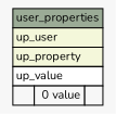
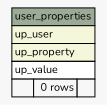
  digraph {
    bgcolor="#f7f7f7"
    fontname=Nunito
    fontsize=11
    nodesep=0.18
    rankdir=TB
    ranksep=0.46
-   n1 [fontname=Nunito fontsize=11 label=<     <TABLE BORDER="0" CELLBORDER="1" CELLSPACING="0" BGCOLOR="#ffffff">       <TR><TD COLSPAN="3" BGCOLOR="#9bab96" ALIGN="CENTER">user_properties</TD></TR>       <TR><TD PORT="up_user" COLSPAN="3" BGCOLOR="#f4f7da" ALIGN="LEFT">up_user</TD></TR>       <TR><TD PORT="up_property" COLSPAN="3" BGCOLOR="#f4f7da" ALIGN="LEFT">up_property</TD></TR>       <TR><TD PORT="up_value" COLSPAN="3" ALIGN="LEFT">up_value</TD></TR>       <TR><TD ALIGN="LEFT" BGCOLOR="#f7f7f7">  </TD><TD ALIGN="RIGHT" BGCOLOR="#f7f7f7">0 value</TD><TD ALIGN="RIGHT" BGCOLOR="#f7f7f7">  </TD></TR>     </TABLE>> shape=plaintext]
+   n1 [fontname=Nunito fontsize=11 label=<     <TABLE BORDER="0" CELLBORDER="1" CELLSPACING="0" BGCOLOR="#ffffff">       <TR><TD COLSPAN="3" BGCOLOR="#9bab96" ALIGN="CENTER">user_properties</TD></TR>       <TR><TD PORT="up_user" COLSPAN="3" BGCOLOR="#f4f7da" ALIGN="LEFT">up_user</TD></TR>       <TR><TD PORT="up_property" COLSPAN="3" BGCOLOR="#f4f7da" ALIGN="LEFT">up_property</TD></TR>       <TR><TD PORT="up_value" COLSPAN="3" ALIGN="LEFT">up_value</TD></TR>       <TR><TD ALIGN="LEFT" BGCOLOR="#f7f7f7">  </TD><TD ALIGN="RIGHT" BGCOLOR="#f7f7f7">0 rows</TD><TD ALIGN="RIGHT" BGCOLOR="#f7f7f7">  </TD></TR>     </TABLE>> shape=plaintext]
  }
